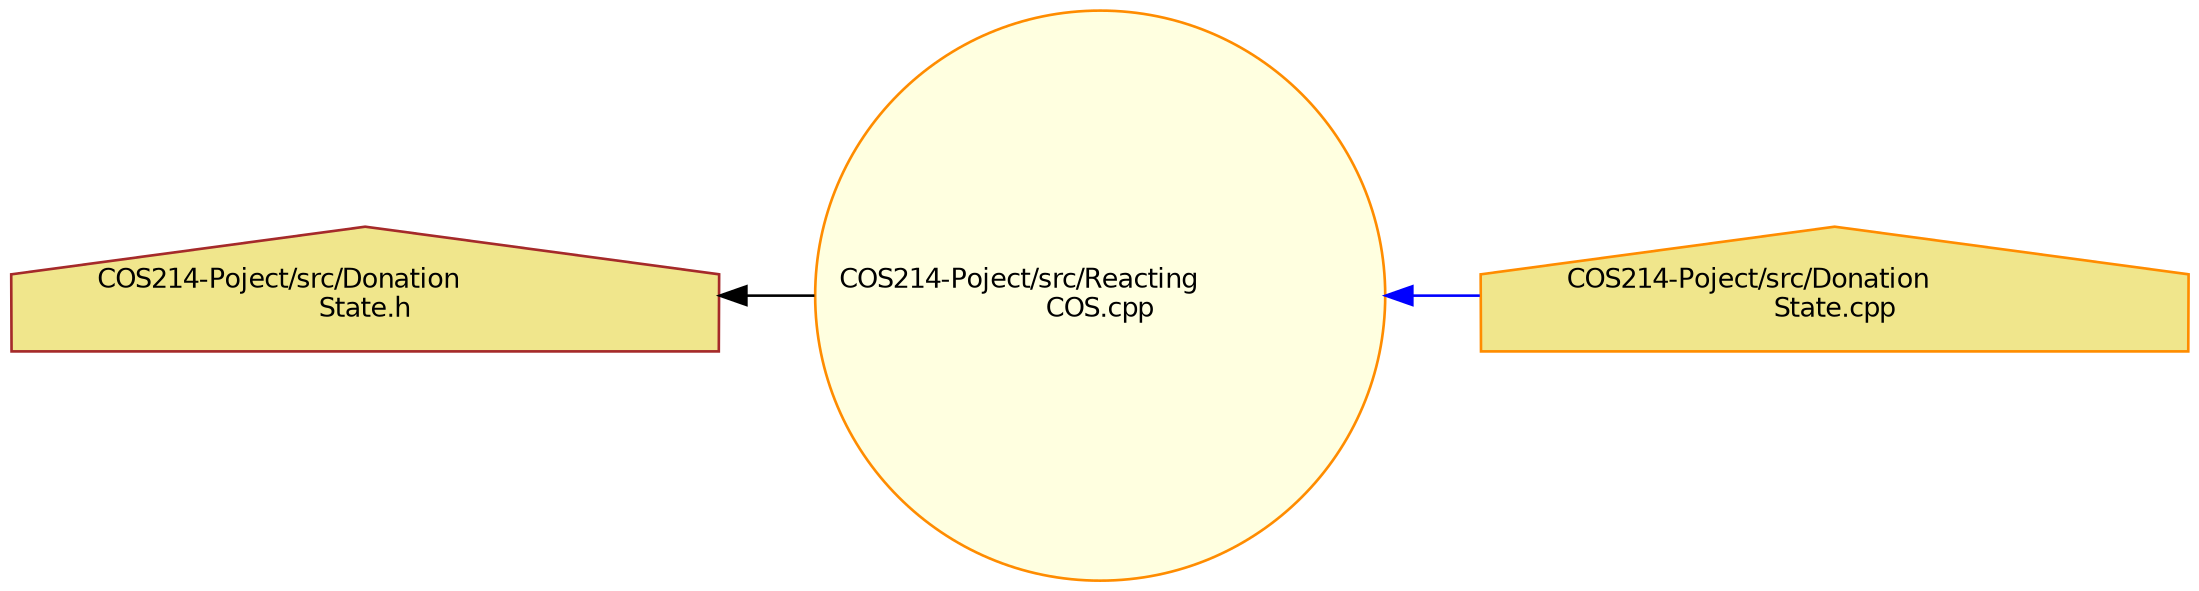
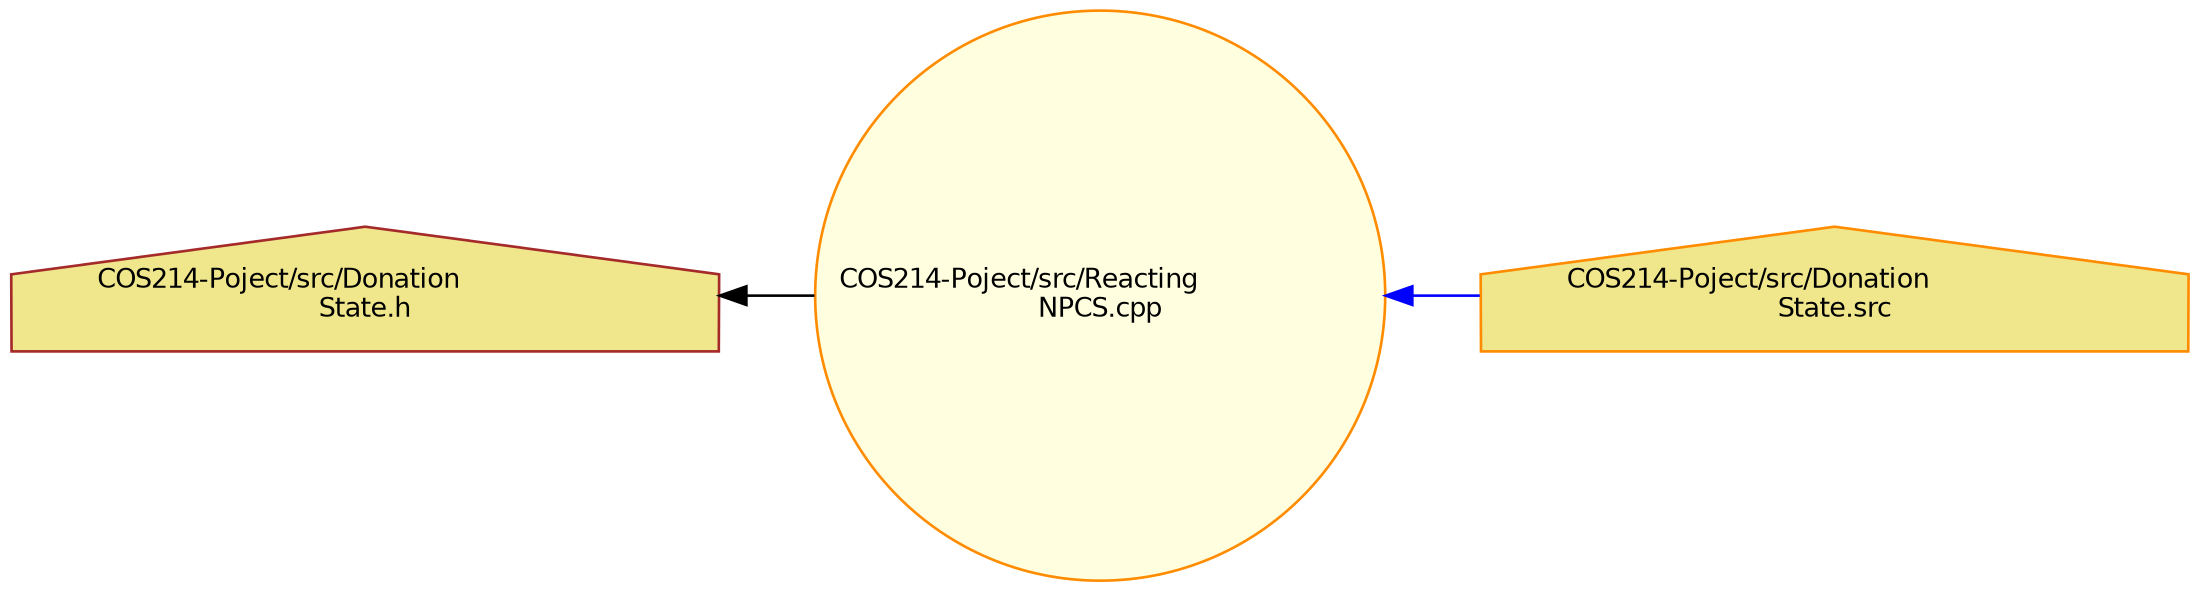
  digraph {
    rankdir=LR
    node [color=darkorange fillcolor=khaki fontname=Helvetica fontsize=10 shape=house style=filled]
    edge [dir=back fontname=Helvetica fontsize=10 labelfontname=Helvetica labelfontsize=10 style=solid]
    n1 [color=brown fontcolor=black height=0.2 label="COS214-Poject/src/Donation\lState.h" width=0.4]
-   n2 [fillcolor=lightyellow height=0.2 label="COS214-Poject/src/Reacting\lCOS.cpp" shape=circle width=0.4]
-   n3 [height=0.2 label="COS214-Poject/src/Donation\lState.cpp" width=0.4]
+   n2 [fillcolor=lightyellow height=0.2 label="COS214-Poject/src/Reacting\lNPCS.cpp" shape=circle width=0.4]
+   n3 [height=0.2 label="COS214-Poject/src/Donation\lState.src" width=0.4]
    n1 -> n2 [color=black]
    n2 -> n3 [color=blue]
  }
